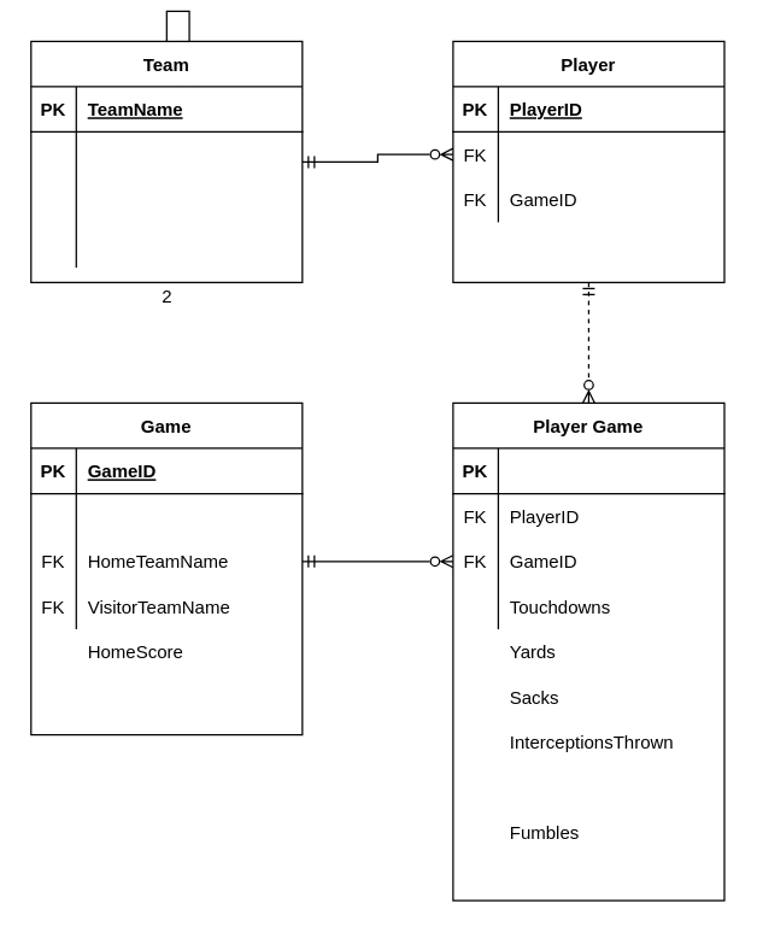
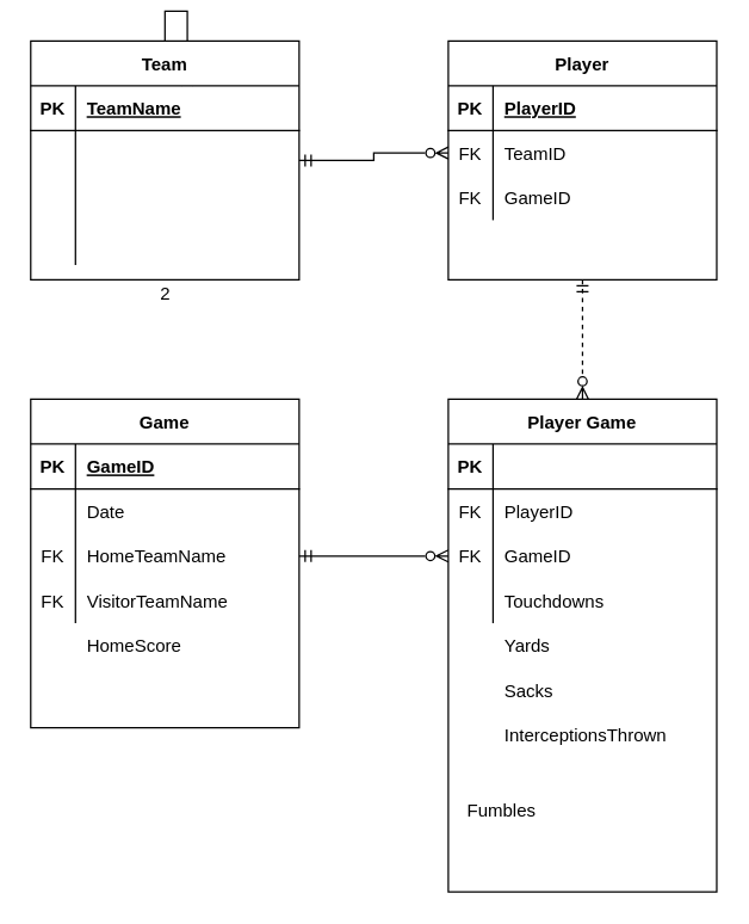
  <mxCell id="0" />
  <mxCell id="1" parent="0" />
  <mxCell id="2" style="edgeStyle=orthogonalEdgeStyle;rounded=0;orthogonalLoop=1;jettySize=auto;html=1;startArrow=none;startFill=0;endArrow=ERzeroToMany;endFill=0;" edge="1" parent="1" source="4" target="7"><mxGeometry relative="1" as="geometry" /></mxCell>
  <mxCell id="3" style="edgeStyle=orthogonalEdgeStyle;rounded=0;orthogonalLoop=1;jettySize=auto;html=1;entryX=0;entryY=0.5;entryDx=0;entryDy=0;startArrow=ERmandOne;startFill=0;endArrow=ERzeroToMany;endFill=0;" edge="1" parent="1" source="4" target="22"><mxGeometry relative="1" as="geometry" /></mxCell>
  <mxCell id="4" value="Team" style="shape=table;startSize=30;container=1;collapsible=1;childLayout=tableLayout;fixedRows=1;rowLines=0;fontStyle=1;align=center;resizeLast=1;" vertex="1" parent="1"><mxGeometry x="20" y="20" width="180" height="160" as="geometry" /></mxCell>
  <mxCell id="5" value="" style="shape=partialRectangle;collapsible=0;dropTarget=0;pointerEvents=0;fillColor=none;top=0;left=0;bottom=1;right=0;points=[[0,0.5],[1,0.5]];portConstraint=eastwest;align=center;" vertex="1" parent="4"><mxGeometry y="30" width="180" height="30" as="geometry" /></mxCell>
  <mxCell id="6" value="PK" style="shape=partialRectangle;connectable=0;fillColor=none;top=0;left=0;bottom=0;right=0;fontStyle=1;overflow=hidden;align=center;" vertex="1" parent="5"><mxGeometry width="30" height="30" as="geometry"><mxRectangle width="30" height="30" as="alternateBounds" /></mxGeometry></mxCell>
  <mxCell id="7" value="TeamName" style="shape=partialRectangle;connectable=0;fillColor=none;top=0;left=0;bottom=0;right=0;align=left;spacingLeft=6;fontStyle=5;overflow=hidden;" vertex="1" parent="5"><mxGeometry x="30" width="150" height="30" as="geometry"><mxRectangle width="150" height="30" as="alternateBounds" /></mxGeometry></mxCell>
  <mxCell id="8" value="" style="shape=partialRectangle;collapsible=0;dropTarget=0;pointerEvents=0;fillColor=none;top=0;left=0;bottom=0;right=0;points=[[0,0.5],[1,0.5]];portConstraint=eastwest;align=center;" vertex="1" parent="4"><mxGeometry y="60" width="180" height="30" as="geometry" /></mxCell>
  <mxCell id="9" value="" style="shape=partialRectangle;connectable=0;fillColor=none;top=0;left=0;bottom=0;right=0;editable=1;overflow=hidden;align=center;" vertex="1" parent="8"><mxGeometry width="30" height="30" as="geometry"><mxRectangle width="30" height="30" as="alternateBounds" /></mxGeometry></mxCell>
  <mxCell id="10" value="" style="shape=partialRectangle;connectable=0;fillColor=none;top=0;left=0;bottom=0;right=0;align=left;spacingLeft=6;overflow=hidden;" vertex="1" parent="8"><mxGeometry x="30" width="150" height="30" as="geometry"><mxRectangle width="150" height="30" as="alternateBounds" /></mxGeometry></mxCell>
  <mxCell id="11" value="" style="shape=partialRectangle;collapsible=0;dropTarget=0;pointerEvents=0;fillColor=none;top=0;left=0;bottom=0;right=0;points=[[0,0.5],[1,0.5]];portConstraint=eastwest;align=center;" vertex="1" parent="4"><mxGeometry y="90" width="180" height="30" as="geometry" /></mxCell>
  <mxCell id="12" value="" style="shape=partialRectangle;connectable=0;fillColor=none;top=0;left=0;bottom=0;right=0;editable=1;overflow=hidden;align=center;" vertex="1" parent="11"><mxGeometry width="30" height="30" as="geometry"><mxRectangle width="30" height="30" as="alternateBounds" /></mxGeometry></mxCell>
  <mxCell id="13" value="" style="shape=partialRectangle;connectable=0;fillColor=none;top=0;left=0;bottom=0;right=0;align=left;spacingLeft=6;overflow=hidden;" vertex="1" parent="11"><mxGeometry x="30" width="150" height="30" as="geometry"><mxRectangle width="150" height="30" as="alternateBounds" /></mxGeometry></mxCell>
  <mxCell id="14" value="" style="shape=partialRectangle;collapsible=0;dropTarget=0;pointerEvents=0;fillColor=none;top=0;left=0;bottom=0;right=0;points=[[0,0.5],[1,0.5]];portConstraint=eastwest;align=center;" vertex="1" parent="4"><mxGeometry y="120" width="180" height="30" as="geometry" /></mxCell>
  <mxCell id="15" value="" style="shape=partialRectangle;connectable=0;fillColor=none;top=0;left=0;bottom=0;right=0;editable=1;overflow=hidden;align=center;" vertex="1" parent="14"><mxGeometry width="30" height="30" as="geometry"><mxRectangle width="30" height="30" as="alternateBounds" /></mxGeometry></mxCell>
  <mxCell id="16" value="" style="shape=partialRectangle;connectable=0;fillColor=none;top=0;left=0;bottom=0;right=0;align=left;spacingLeft=6;overflow=hidden;" vertex="1" parent="14"><mxGeometry x="30" width="150" height="30" as="geometry"><mxRectangle width="150" height="30" as="alternateBounds" /></mxGeometry></mxCell>
  <mxCell id="17" style="edgeStyle=orthogonalEdgeStyle;rounded=0;orthogonalLoop=1;jettySize=auto;html=1;entryX=0.5;entryY=0;entryDx=0;entryDy=0;startArrow=ERmandOne;startFill=0;endArrow=ERzeroToMany;endFill=0;dashed=1;" edge="1" parent="1" source="18" target="43"><mxGeometry relative="1" as="geometry" /></mxCell>
  <mxCell id="18" value="Player" style="shape=table;startSize=30;container=1;collapsible=1;childLayout=tableLayout;fixedRows=1;rowLines=0;fontStyle=1;align=center;resizeLast=1;" vertex="1" parent="1"><mxGeometry x="300" y="20" width="180" height="160" as="geometry" /></mxCell>
  <mxCell id="19" value="" style="shape=partialRectangle;collapsible=0;dropTarget=0;pointerEvents=0;fillColor=none;top=0;left=0;bottom=1;right=0;points=[[0,0.5],[1,0.5]];portConstraint=eastwest;align=center;" vertex="1" parent="18"><mxGeometry y="30" width="180" height="30" as="geometry" /></mxCell>
  <mxCell id="20" value="PK" style="shape=partialRectangle;connectable=0;fillColor=none;top=0;left=0;bottom=0;right=0;fontStyle=1;overflow=hidden;align=center;" vertex="1" parent="19"><mxGeometry width="30" height="30" as="geometry"><mxRectangle width="30" height="30" as="alternateBounds" /></mxGeometry></mxCell>
  <mxCell id="21" value="PlayerID" style="shape=partialRectangle;connectable=0;fillColor=none;top=0;left=0;bottom=0;right=0;align=left;spacingLeft=6;fontStyle=5;overflow=hidden;" vertex="1" parent="19"><mxGeometry x="30" width="150" height="30" as="geometry"><mxRectangle width="150" height="30" as="alternateBounds" /></mxGeometry></mxCell>
  <mxCell id="22" value="" style="shape=partialRectangle;collapsible=0;dropTarget=0;pointerEvents=0;fillColor=none;top=0;left=0;bottom=0;right=0;points=[[0,0.5],[1,0.5]];portConstraint=eastwest;align=center;" vertex="1" parent="18"><mxGeometry y="60" width="180" height="30" as="geometry" /></mxCell>
  <mxCell id="23" value="FK" style="shape=partialRectangle;connectable=0;fillColor=none;top=0;left=0;bottom=0;right=0;editable=1;overflow=hidden;align=center;" vertex="1" parent="22"><mxGeometry width="30" height="30" as="geometry"><mxRectangle width="30" height="30" as="alternateBounds" /></mxGeometry></mxCell>
+ <mxCell id="24" value="TeamID" style="shape=partialRectangle;connectable=0;fillColor=none;top=0;left=0;bottom=0;right=0;align=left;spacingLeft=6;overflow=hidden;" vertex="1" parent="22"><mxGeometry x="30" width="150" height="30" as="geometry"><mxRectangle width="150" height="30" as="alternateBounds" /></mxGeometry></mxCell>
  <mxCell id="25" value="" style="shape=partialRectangle;collapsible=0;dropTarget=0;pointerEvents=0;fillColor=none;top=0;left=0;bottom=0;right=0;points=[[0,0.5],[1,0.5]];portConstraint=eastwest;align=center;" vertex="1" parent="18"><mxGeometry y="90" width="180" height="30" as="geometry" /></mxCell>
  <mxCell id="26" value="FK" style="shape=partialRectangle;connectable=0;fillColor=none;top=0;left=0;bottom=0;right=0;editable=1;overflow=hidden;align=center;" vertex="1" parent="25"><mxGeometry width="30" height="30" as="geometry"><mxRectangle width="30" height="30" as="alternateBounds" /></mxGeometry></mxCell>
  <mxCell id="27" value="GameID" style="shape=partialRectangle;connectable=0;fillColor=none;top=0;left=0;bottom=0;right=0;align=left;spacingLeft=6;overflow=hidden;" vertex="1" parent="25"><mxGeometry x="30" width="150" height="30" as="geometry"><mxRectangle width="150" height="30" as="alternateBounds" /></mxGeometry></mxCell>
  <mxCell id="28" value="" style="shape=partialRectangle;collapsible=0;dropTarget=0;pointerEvents=0;fillColor=none;top=0;left=0;bottom=0;right=0;points=[[0,0.5],[1,0.5]];portConstraint=eastwest;align=center;" vertex="1" parent="18"><mxGeometry y="120" width="180" height="30" as="geometry" /></mxCell>
  <mxCell id="29" value="" style="shape=partialRectangle;connectable=0;fillColor=none;top=0;left=0;bottom=0;right=0;editable=1;overflow=hidden;align=center;" vertex="1" parent="28"><mxGeometry width="30" height="30" as="geometry"><mxRectangle width="30" height="30" as="alternateBounds" /></mxGeometry></mxCell>
  <mxCell id="30" value="Game" style="shape=table;startSize=30;container=1;collapsible=1;childLayout=tableLayout;fixedRows=1;rowLines=0;fontStyle=1;align=center;resizeLast=1;" vertex="1" parent="1"><mxGeometry x="20" y="260" width="180" height="220" as="geometry" /></mxCell>
  <mxCell id="31" value="" style="shape=partialRectangle;collapsible=0;dropTarget=0;pointerEvents=0;fillColor=none;top=0;left=0;bottom=1;right=0;points=[[0,0.5],[1,0.5]];portConstraint=eastwest;align=center;" vertex="1" parent="30"><mxGeometry y="30" width="180" height="30" as="geometry" /></mxCell>
  <mxCell id="32" value="PK" style="shape=partialRectangle;connectable=0;fillColor=none;top=0;left=0;bottom=0;right=0;fontStyle=1;overflow=hidden;align=center;" vertex="1" parent="31"><mxGeometry width="30" height="30" as="geometry"><mxRectangle width="30" height="30" as="alternateBounds" /></mxGeometry></mxCell>
  <mxCell id="33" value="GameID" style="shape=partialRectangle;connectable=0;fillColor=none;top=0;left=0;bottom=0;right=0;align=left;spacingLeft=6;fontStyle=5;overflow=hidden;" vertex="1" parent="31"><mxGeometry x="30" width="150" height="30" as="geometry"><mxRectangle width="150" height="30" as="alternateBounds" /></mxGeometry></mxCell>
  <mxCell id="34" value="" style="shape=partialRectangle;collapsible=0;dropTarget=0;pointerEvents=0;fillColor=none;top=0;left=0;bottom=0;right=0;points=[[0,0.5],[1,0.5]];portConstraint=eastwest;align=center;" vertex="1" parent="30"><mxGeometry y="60" width="180" height="30" as="geometry" /></mxCell>
  <mxCell id="35" value="" style="shape=partialRectangle;connectable=0;fillColor=none;top=0;left=0;bottom=0;right=0;editable=1;overflow=hidden;align=center;" vertex="1" parent="34"><mxGeometry width="30" height="30" as="geometry"><mxRectangle width="30" height="30" as="alternateBounds" /></mxGeometry></mxCell>
+ <mxCell id="36" value="Date" style="shape=partialRectangle;connectable=0;fillColor=none;top=0;left=0;bottom=0;right=0;align=left;spacingLeft=6;overflow=hidden;" vertex="1" parent="34"><mxGeometry x="30" width="150" height="30" as="geometry"><mxRectangle width="150" height="30" as="alternateBounds" /></mxGeometry></mxCell>
  <mxCell id="37" value="" style="shape=partialRectangle;collapsible=0;dropTarget=0;pointerEvents=0;fillColor=none;top=0;left=0;bottom=0;right=0;points=[[0,0.5],[1,0.5]];portConstraint=eastwest;align=center;" vertex="1" parent="30"><mxGeometry y="90" width="180" height="30" as="geometry" /></mxCell>
  <mxCell id="38" value="FK" style="shape=partialRectangle;connectable=0;fillColor=none;top=0;left=0;bottom=0;right=0;editable=1;overflow=hidden;align=center;" vertex="1" parent="37"><mxGeometry width="30" height="30" as="geometry"><mxRectangle width="30" height="30" as="alternateBounds" /></mxGeometry></mxCell>
  <mxCell id="39" value="HomeTeamName" style="shape=partialRectangle;connectable=0;fillColor=none;top=0;left=0;bottom=0;right=0;align=left;spacingLeft=6;overflow=hidden;" vertex="1" parent="37"><mxGeometry x="30" width="150" height="30" as="geometry"><mxRectangle width="150" height="30" as="alternateBounds" /></mxGeometry></mxCell>
  <mxCell id="40" value="" style="shape=partialRectangle;collapsible=0;dropTarget=0;pointerEvents=0;fillColor=none;top=0;left=0;bottom=0;right=0;points=[[0,0.5],[1,0.5]];portConstraint=eastwest;align=center;" vertex="1" parent="30"><mxGeometry y="120" width="180" height="30" as="geometry" /></mxCell>
  <mxCell id="41" value="FK" style="shape=partialRectangle;connectable=0;fillColor=none;top=0;left=0;bottom=0;right=0;editable=1;overflow=hidden;align=center;" vertex="1" parent="40"><mxGeometry width="30" height="30" as="geometry"><mxRectangle width="30" height="30" as="alternateBounds" /></mxGeometry></mxCell>
  <mxCell id="42" value="" style="shape=partialRectangle;connectable=0;fillColor=none;top=0;left=0;bottom=0;right=0;align=left;spacingLeft=6;overflow=hidden;" vertex="1" parent="40"><mxGeometry x="30" width="150" height="30" as="geometry"><mxRectangle width="150" height="30" as="alternateBounds" /></mxGeometry></mxCell>
  <mxCell id="43" value="Player Game" style="shape=table;startSize=30;container=1;collapsible=1;childLayout=tableLayout;fixedRows=1;rowLines=0;fontStyle=1;align=center;resizeLast=1;" vertex="1" parent="1"><mxGeometry x="300" y="260" width="180" height="330" as="geometry" /></mxCell>
  <mxCell id="44" value="" style="shape=partialRectangle;collapsible=0;dropTarget=0;pointerEvents=0;fillColor=none;top=0;left=0;bottom=1;right=0;points=[[0,0.5],[1,0.5]];portConstraint=eastwest;align=center;" vertex="1" parent="43"><mxGeometry y="30" width="180" height="30" as="geometry" /></mxCell>
  <mxCell id="45" value="PK" style="shape=partialRectangle;connectable=0;fillColor=none;top=0;left=0;bottom=0;right=0;fontStyle=1;overflow=hidden;align=center;" vertex="1" parent="44"><mxGeometry width="30" height="30" as="geometry"><mxRectangle width="30" height="30" as="alternateBounds" /></mxGeometry></mxCell>
  <mxCell id="46" value="" style="shape=partialRectangle;connectable=0;fillColor=none;top=0;left=0;bottom=0;right=0;align=left;spacingLeft=6;fontStyle=5;overflow=hidden;" vertex="1" parent="44"><mxGeometry x="30" width="150" height="30" as="geometry"><mxRectangle width="150" height="30" as="alternateBounds" /></mxGeometry></mxCell>
  <mxCell id="47" value="" style="shape=partialRectangle;collapsible=0;dropTarget=0;pointerEvents=0;fillColor=none;top=0;left=0;bottom=0;right=0;points=[[0,0.5],[1,0.5]];portConstraint=eastwest;align=center;" vertex="1" parent="43"><mxGeometry y="60" width="180" height="30" as="geometry" /></mxCell>
  <mxCell id="48" value="FK" style="shape=partialRectangle;connectable=0;fillColor=none;top=0;left=0;bottom=0;right=0;editable=1;overflow=hidden;align=center;" vertex="1" parent="47"><mxGeometry width="30" height="30" as="geometry"><mxRectangle width="30" height="30" as="alternateBounds" /></mxGeometry></mxCell>
  <mxCell id="49" value="PlayerID" style="shape=partialRectangle;connectable=0;fillColor=none;top=0;left=0;bottom=0;right=0;align=left;spacingLeft=6;overflow=hidden;" vertex="1" parent="47"><mxGeometry x="30" width="150" height="30" as="geometry"><mxRectangle width="150" height="30" as="alternateBounds" /></mxGeometry></mxCell>
  <mxCell id="50" value="" style="shape=partialRectangle;collapsible=0;dropTarget=0;pointerEvents=0;fillColor=none;top=0;left=0;bottom=0;right=0;points=[[0,0.5],[1,0.5]];portConstraint=eastwest;align=center;" vertex="1" parent="43"><mxGeometry y="90" width="180" height="30" as="geometry" /></mxCell>
  <mxCell id="51" value="FK" style="shape=partialRectangle;connectable=0;fillColor=none;top=0;left=0;bottom=0;right=0;editable=1;overflow=hidden;align=center;" vertex="1" parent="50"><mxGeometry width="30" height="30" as="geometry"><mxRectangle width="30" height="30" as="alternateBounds" /></mxGeometry></mxCell>
  <mxCell id="52" value="GameID" style="shape=partialRectangle;connectable=0;fillColor=none;top=0;left=0;bottom=0;right=0;align=left;spacingLeft=6;overflow=hidden;" vertex="1" parent="50"><mxGeometry x="30" width="150" height="30" as="geometry"><mxRectangle width="150" height="30" as="alternateBounds" /></mxGeometry></mxCell>
  <mxCell id="53" value="" style="shape=partialRectangle;collapsible=0;dropTarget=0;pointerEvents=0;fillColor=none;top=0;left=0;bottom=0;right=0;points=[[0,0.5],[1,0.5]];portConstraint=eastwest;align=center;" vertex="1" parent="43"><mxGeometry y="120" width="180" height="30" as="geometry" /></mxCell>
  <mxCell id="54" value="" style="shape=partialRectangle;connectable=0;fillColor=none;top=0;left=0;bottom=0;right=0;editable=1;overflow=hidden;align=center;" vertex="1" parent="53"><mxGeometry width="30" height="30" as="geometry"><mxRectangle width="30" height="30" as="alternateBounds" /></mxGeometry></mxCell>
  <mxCell id="55" value="Touchdowns" style="shape=partialRectangle;connectable=0;fillColor=none;top=0;left=0;bottom=0;right=0;align=left;spacingLeft=6;overflow=hidden;" vertex="1" parent="53"><mxGeometry x="30" width="150" height="30" as="geometry"><mxRectangle width="150" height="30" as="alternateBounds" /></mxGeometry></mxCell>
  <mxCell id="56" style="edgeStyle=orthogonalEdgeStyle;rounded=0;orthogonalLoop=1;jettySize=auto;html=1;entryX=0;entryY=0.5;entryDx=0;entryDy=0;endArrow=ERzeroToMany;endFill=0;startArrow=ERmandOne;startFill=0;" edge="1" parent="1" source="37" target="50"><mxGeometry relative="1" as="geometry" /></mxCell>
  <mxCell id="57" value="2" style="text;html=1;align=center;verticalAlign=middle;resizable=0;points=[];autosize=1;strokeColor=none;fillColor=none;" vertex="1" parent="1"><mxGeometry x="100" y="180" width="20" height="20" as="geometry" /></mxCell>
  <mxCell id="58" value="Yards" style="shape=partialRectangle;connectable=0;fillColor=none;top=0;left=0;bottom=0;right=0;align=left;spacingLeft=6;overflow=hidden;" vertex="1" parent="1"><mxGeometry x="330" y="410" width="150" height="30" as="geometry"><mxRectangle width="150" height="30" as="alternateBounds" /></mxGeometry></mxCell>
  <mxCell id="59" value="Sacks" style="shape=partialRectangle;connectable=0;fillColor=none;top=0;left=0;bottom=0;right=0;align=left;spacingLeft=6;overflow=hidden;" vertex="1" parent="1"><mxGeometry x="330" y="440" width="150" height="30" as="geometry"><mxRectangle width="150" height="30" as="alternateBounds" /></mxGeometry></mxCell>
  <mxCell id="60" value="InterceptionsThrown" style="shape=partialRectangle;connectable=0;fillColor=none;top=0;left=0;bottom=0;right=0;align=left;spacingLeft=6;overflow=hidden;" vertex="1" parent="1"><mxGeometry x="330" y="470" width="150" height="30" as="geometry"><mxRectangle width="150" height="30" as="alternateBounds" /></mxGeometry></mxCell>
- <mxCell id="61" value="Fumbles" style="shape=partialRectangle;connectable=0;fillColor=none;top=0;left=0;bottom=0;right=0;align=left;spacingLeft=6;overflow=hidden;" vertex="1" parent="1"><mxGeometry x="330" y="530" width="150" height="30" as="geometry"><mxRectangle width="150" height="30" as="alternateBounds" /></mxGeometry></mxCell>
+ <mxCell id="61" value="Fumbles" style="shape=partialRectangle;connectable=0;fillColor=none;top=0;left=0;bottom=0;right=0;align=left;spacingLeft=6;overflow=hidden;" vertex="1" parent="1"><mxGeometry x="305" y="520" width="150" height="30" as="geometry"><mxRectangle width="150" height="30" as="alternateBounds" /></mxGeometry></mxCell>
  <mxCell id="62" value="VisitorTeamName" style="shape=partialRectangle;connectable=0;fillColor=none;top=0;left=0;bottom=0;right=0;align=left;spacingLeft=6;overflow=hidden;" vertex="1" parent="1"><mxGeometry x="50" y="380" width="150" height="30" as="geometry"><mxRectangle width="150" height="30" as="alternateBounds" /></mxGeometry></mxCell>
  <mxCell id="63" value="HomeScore" style="shape=partialRectangle;connectable=0;fillColor=none;top=0;left=0;bottom=0;right=0;align=left;spacingLeft=6;overflow=hidden;" vertex="1" parent="1"><mxGeometry x="50" y="410" width="150" height="30" as="geometry"><mxRectangle width="150" height="30" as="alternateBounds" /></mxGeometry></mxCell>
